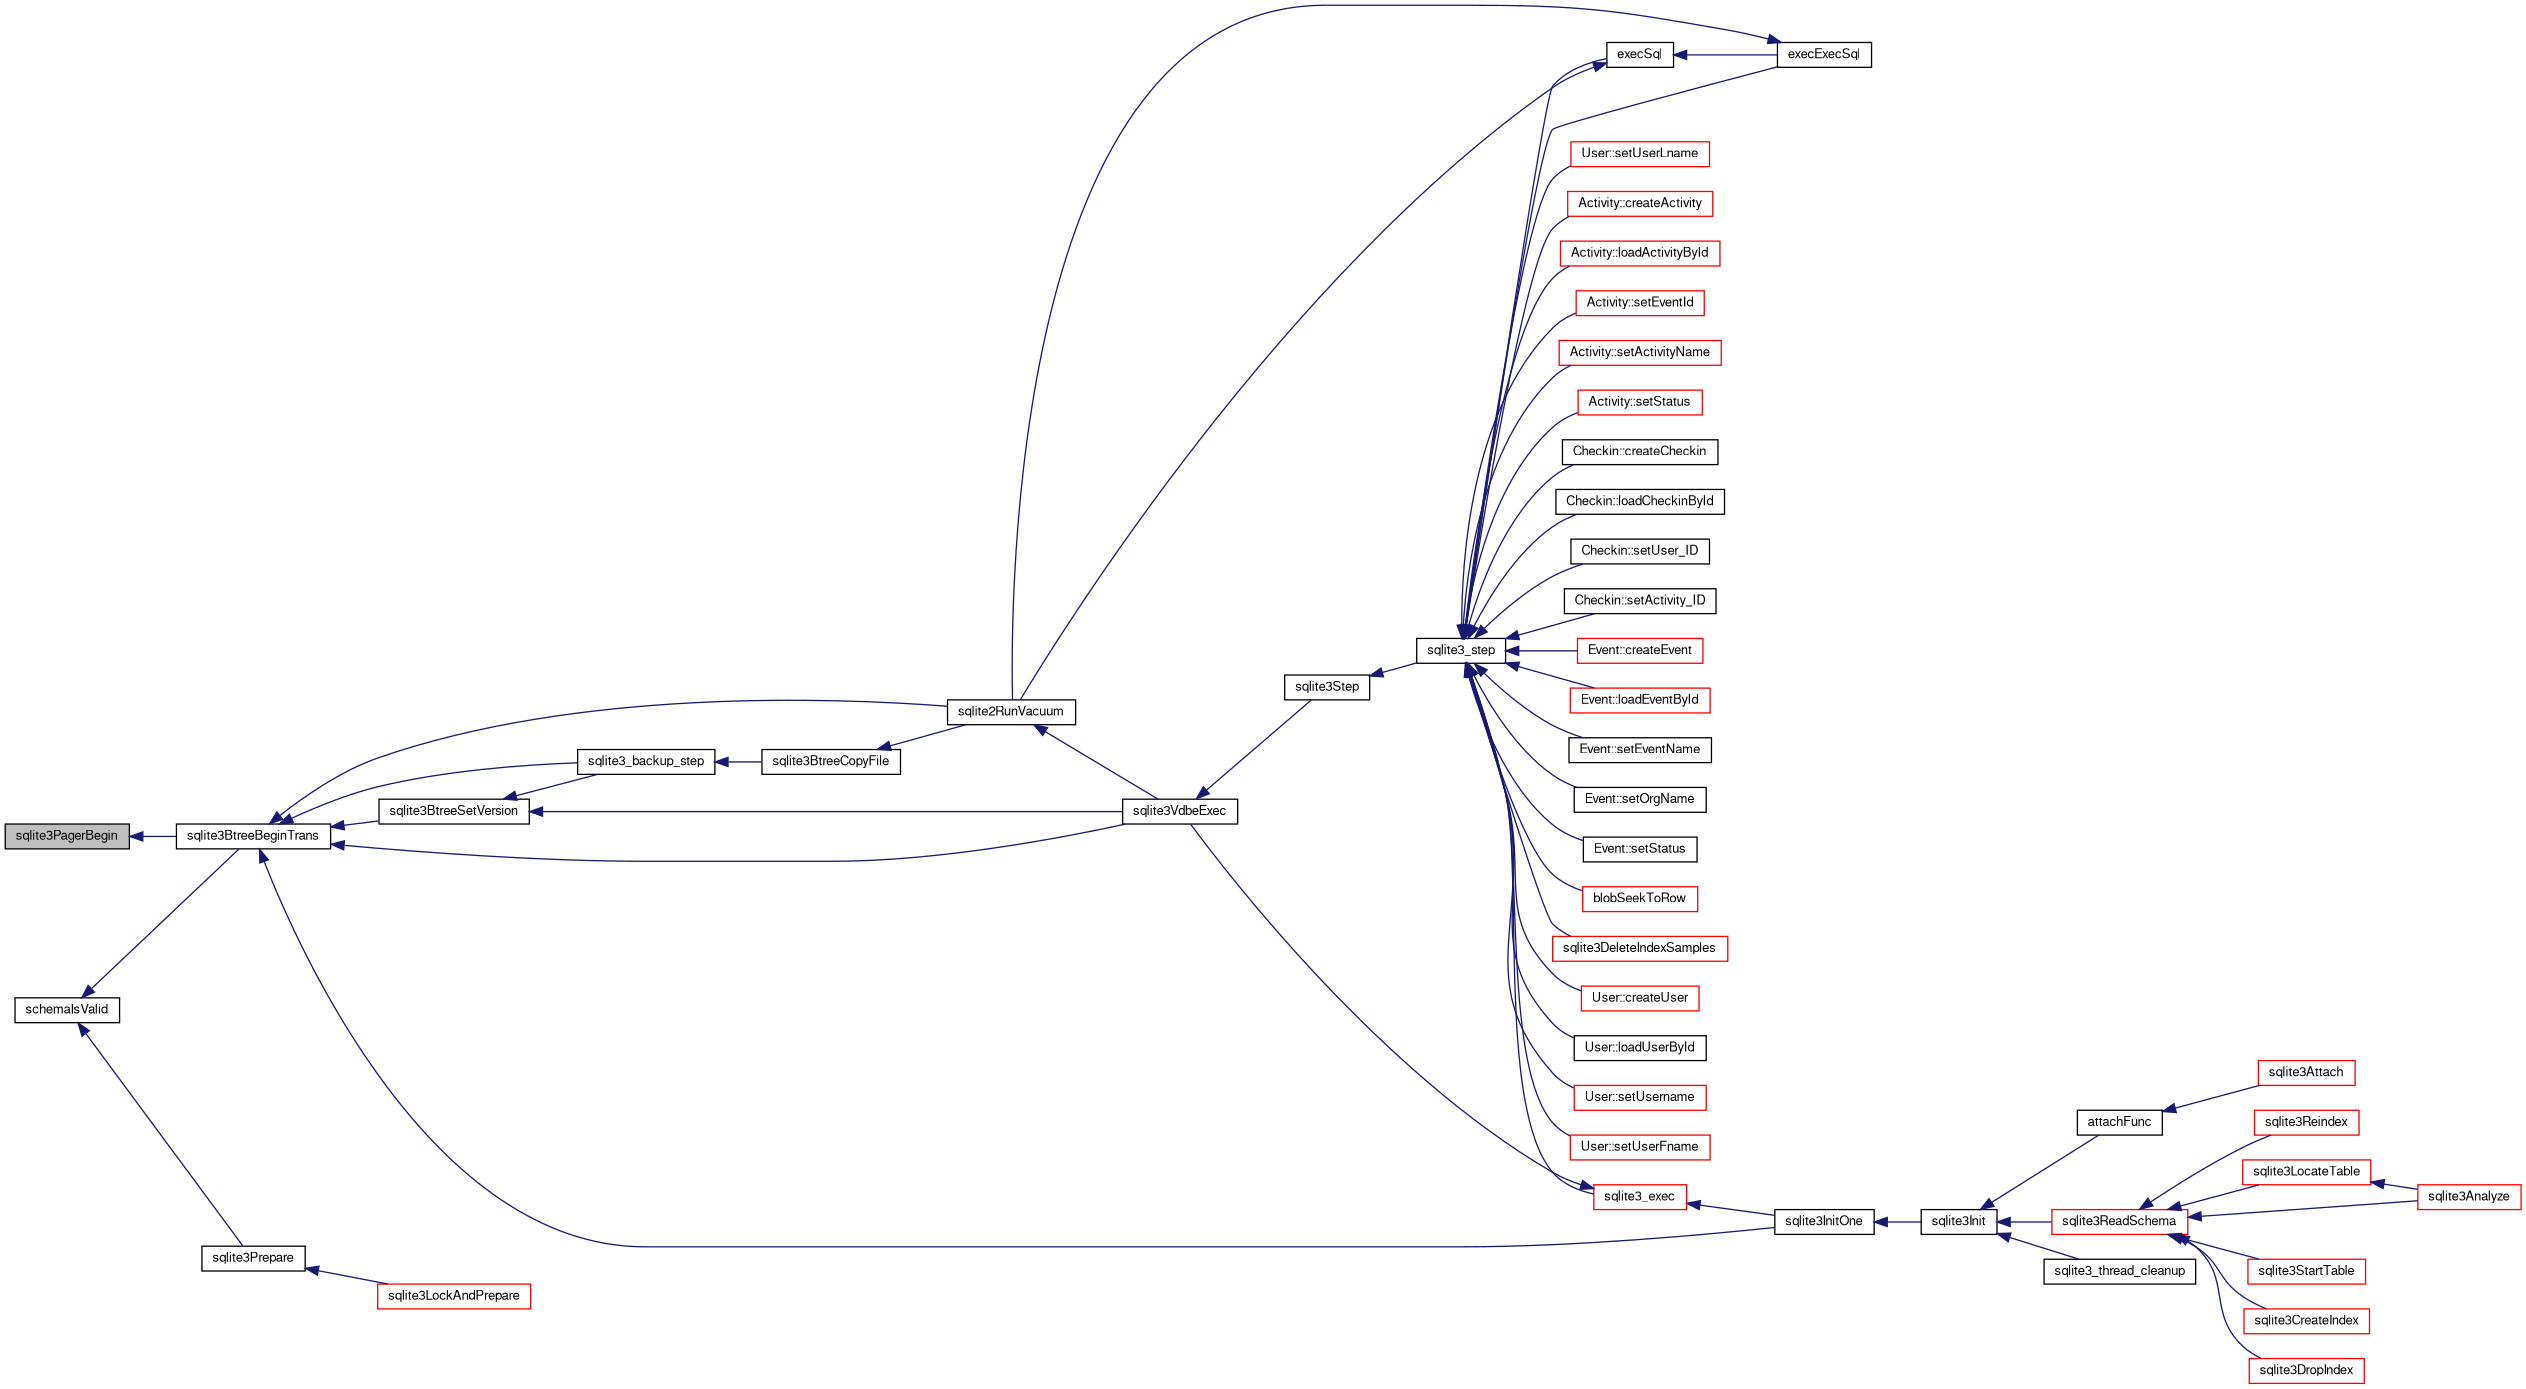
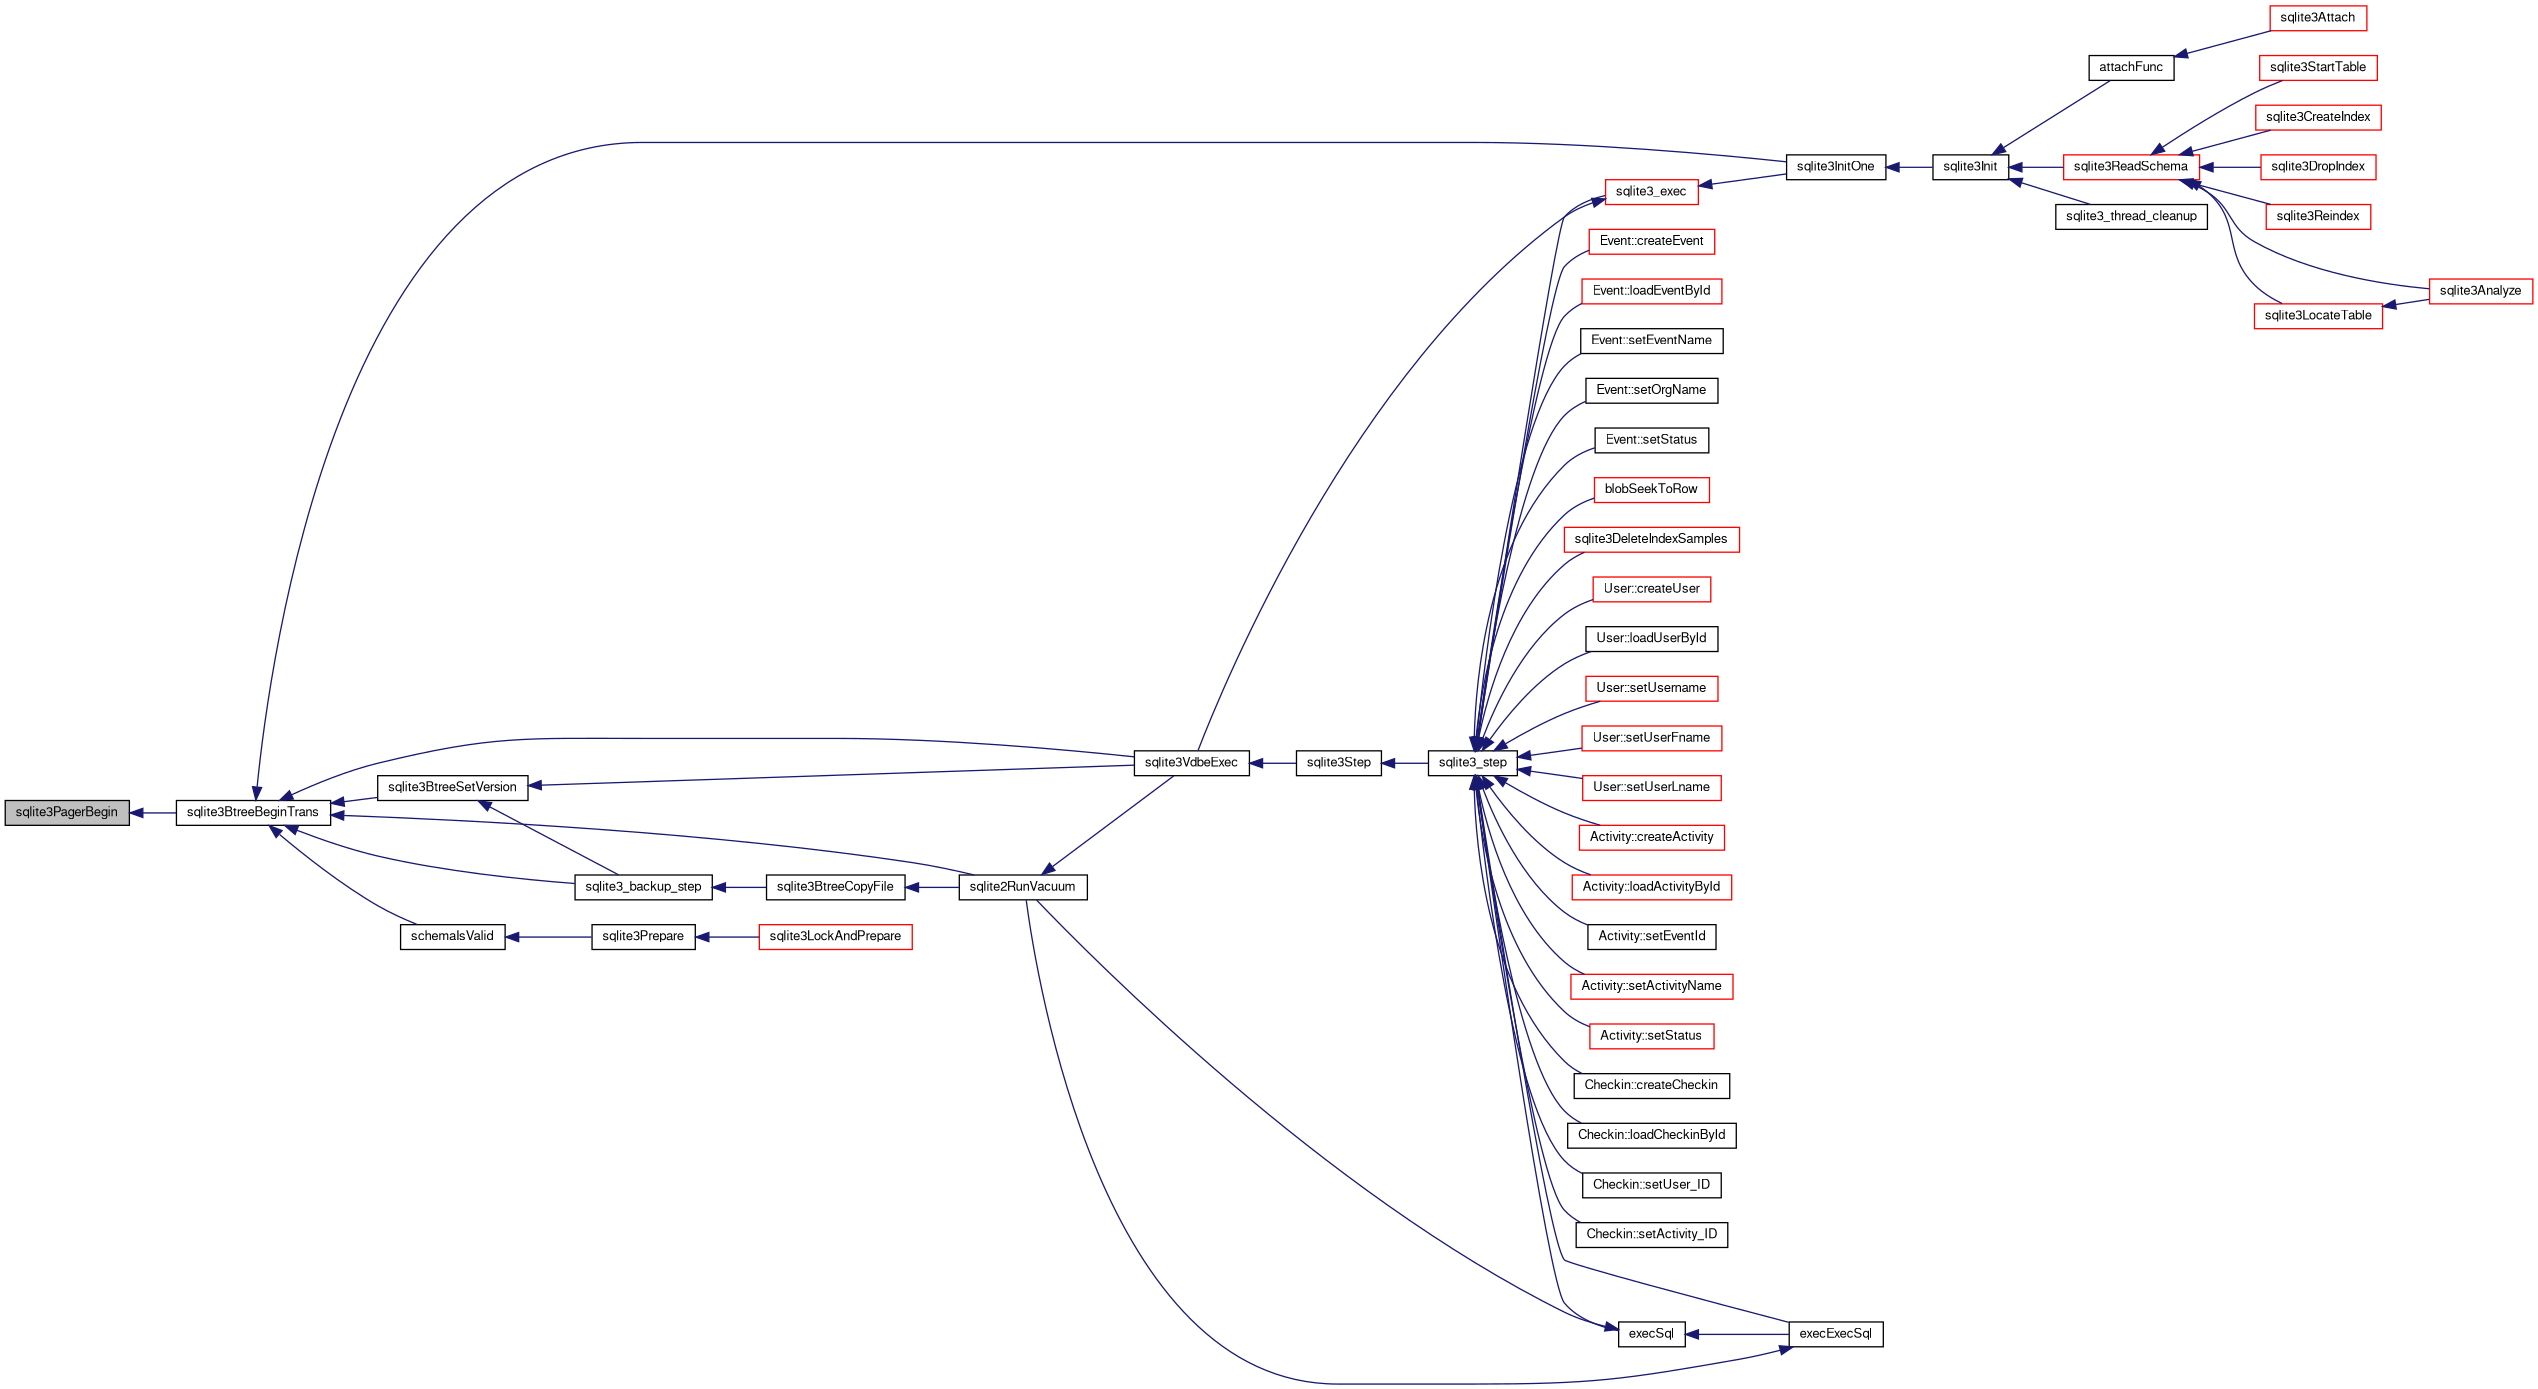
  digraph {
    rankdir=LR
    node [color=black fillcolor=white fontname=FreeSans fontsize=10 shape=record style=filled]
    edge [color=midnightblue dir=back fontname=FreeSans fontsize=10 labelfontname=FreeSans labelfontsize=10 style=solid]
    n1 [fillcolor=grey75 fontcolor=black height=0.2 label=sqlite3PagerBegin width=0.4]
    n2 [height=0.2 label=sqlite3BtreeBeginTrans width=0.4]
    n3 [height=0.2 label=sqlite3BtreeSetVersion width=0.4]
    n4 [height=0.2 label=sqlite3_backup_step width=0.4]
    n5 [height=0.2 label=sqlite2RunVacuum width=0.4]
    n6 [height=0.2 label=sqlite3VdbeExec width=0.4]
    n7 [height=0.2 label=sqlite3InitOne width=0.4]
    n8 [height=0.2 label=schemaIsValid width=0.4]
    n9 [height=0.2 label=sqlite3BtreeCopyFile width=0.4]
    n10 [height=0.2 label=sqlite3Step width=0.4]
    n11 [height=0.2 label=sqlite3Init width=0.4]
    n12 [height=0.2 label=sqlite3Prepare width=0.4]
    n13 [height=0.2 label=sqlite3_step width=0.4]
    n14 [color=red height=0.2 label="Activity::createActivity" width=0.4]
    n15 [color=red height=0.2 label="Activity::loadActivityById" width=0.4]
-   n16 [color=red height=0.2 label="Activity::setEventId" width=0.4]
+   n16 [height=0.2 label="Activity::setEventId" width=0.4]
    n17 [color=red height=0.2 label="Activity::setActivityName" width=0.4]
    n18 [color=red height=0.2 label="Activity::setStatus" width=0.4]
    n19 [height=0.2 label="Checkin::createCheckin" width=0.4]
    n20 [height=0.2 label="Checkin::loadCheckinById" width=0.4]
    n21 [height=0.2 label="Checkin::setUser_ID" width=0.4]
    n22 [height=0.2 label="Checkin::setActivity_ID" width=0.4]
    n23 [color=red height=0.2 label="Event::createEvent" width=0.4]
    n24 [color=red height=0.2 label="Event::loadEventById" width=0.4]
    n25 [height=0.2 label="Event::setEventName" width=0.4]
    n26 [height=0.2 label="Event::setOrgName" width=0.4]
    n27 [height=0.2 label="Event::setStatus" width=0.4]
    n28 [color=red height=0.2 label=blobSeekToRow width=0.4]
    n29 [color=red height=0.2 label=sqlite3DeleteIndexSamples width=0.4]
    n30 [color=red height=0.2 label=sqlite3_exec width=0.4]
    n31 [height=0.2 label=execSql width=0.4]
    n32 [height=0.2 label=execExecSql width=0.4]
    n33 [color=red height=0.2 label="User::createUser" width=0.4]
    n34 [height=0.2 label="User::loadUserById" width=0.4]
    n35 [color=red height=0.2 label="User::setUsername" width=0.4]
    n36 [color=red height=0.2 label="User::setUserFname" width=0.4]
    n37 [color=red height=0.2 label="User::setUserLname" width=0.4]
    n38 [height=0.2 label=attachFunc width=0.4]
    n39 [color=red height=0.2 label=sqlite3ReadSchema width=0.4]
    n40 [height=0.2 label=sqlite3_thread_cleanup width=0.4]
    n41 [color=red height=0.2 label=sqlite3Attach width=0.4]
    n42 [color=red height=0.2 label=sqlite3Analyze width=0.4]
    n43 [color=red height=0.2 label=sqlite3LocateTable width=0.4]
    n44 [color=red height=0.2 label=sqlite3StartTable width=0.4]
    n45 [color=red height=0.2 label=sqlite3CreateIndex width=0.4]
    n46 [color=red height=0.2 label=sqlite3DropIndex width=0.4]
    n47 [color=red height=0.2 label=sqlite3Reindex width=0.4]
    n48 [color=red height=0.2 label=sqlite3LockAndPrepare width=0.4]
    n1 -> n2
    n2 -> n3
    n2 -> n4
    n2 -> n5
    n2 -> n6
    n2 -> n7
-   n8 -> n2
+   n2 -> n8
    n3 -> n4
    n3 -> n6
    n4 -> n9
    n5 -> n6
    n6 -> n10
    n7 -> n11
    n8 -> n12
    n9 -> n5
    n10 -> n13
    n11 -> n38
    n11 -> n39
    n11 -> n40
    n12 -> n48
    n13 -> n14
    n13 -> n15
    n13 -> n16
    n13 -> n17
    n13 -> n18
    n13 -> n19
    n13 -> n20
    n13 -> n21
    n13 -> n22
    n13 -> n23
    n13 -> n24
    n13 -> n25
    n13 -> n26
    n13 -> n27
    n13 -> n28
    n13 -> n29
    n13 -> n30
    n13 -> n31
    n13 -> n32
    n13 -> n33
    n13 -> n34
    n13 -> n35
    n13 -> n36
    n13 -> n37
    n30 -> n6
    n30 -> n7
    n31 -> n5
    n31 -> n32
    n32 -> n5
    n38 -> n41
    n39 -> n42
    n39 -> n43
    n39 -> n44
    n39 -> n45
    n39 -> n46
    n39 -> n47
    n43 -> n42
  }
